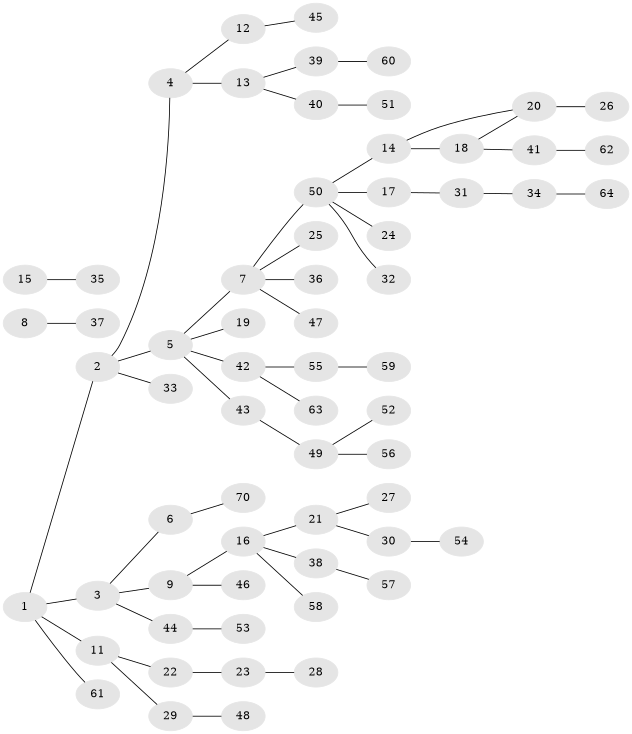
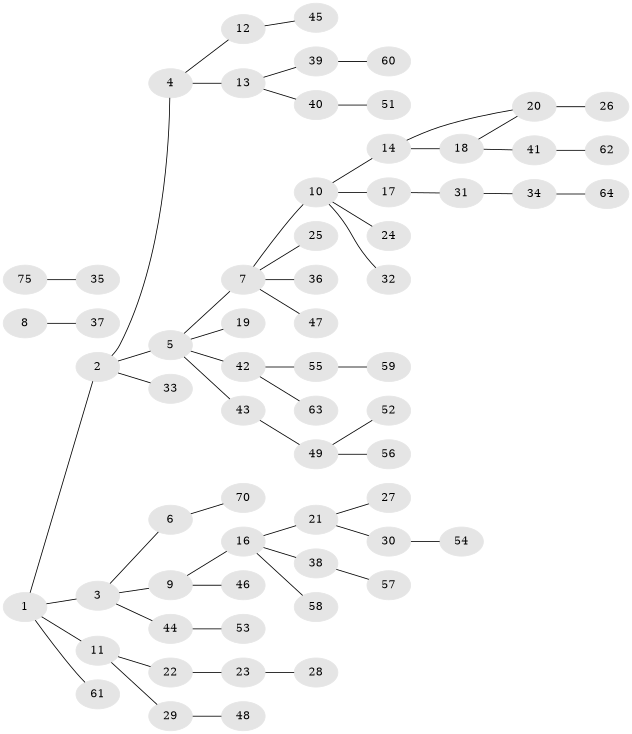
  graph {
    rankdir=LR
    node [color=gray90 style=filled]
    1
    2
    3
    11
    61
    4
    5
    33
    6
    9
    44
    22
    29
    12
    13
    7
    19
    42
    43
    8
    37
    n22 [label=70]
    16
    46
    53
    45
    39
    40
-   10 [label=50]
+   10
    25
    36
    47
    55
    63
    49
    14
    17
    24
    32
    21
    38
    58
    18
    20
    31
    23
    48
    60
    51
-   15
+   15 [label=75]
    35
    41
    27
    30
    57
    34
    26
    62
    54
    28
    64
    59
    52
    56
    1 -- 2
    1 -- 3
    1 -- 11
    1 -- 61
    2 -- 4
    2 -- 5
    2 -- 33
    3 -- 6
    3 -- 9
    3 -- 44
    11 -- 22
    11 -- 29
    4 -- 12
    4 -- 13
    5 -- 7
    5 -- 19
    5 -- 42
    5 -- 43
    6 -- n22
    9 -- 16
    9 -- 46
    44 -- 53
    22 -- 23
    29 -- 48
    12 -- 45
    13 -- 39
    13 -- 40
    7 -- 10
    7 -- 25
    7 -- 36
    7 -- 47
    42 -- 55
    42 -- 63
    43 -- 49
    8 -- 37
    16 -- 21
    16 -- 38
    16 -- 58
    39 -- 60
    40 -- 51
    10 -- 14
    10 -- 17
    10 -- 24
    10 -- 32
    55 -- 59
    49 -- 52
    49 -- 56
    14 -- 18
    14 -- 20
    17 -- 31
    21 -- 27
    21 -- 30
    38 -- 57
    18 -- 20
    18 -- 41
    20 -- 26
    31 -- 34
    23 -- 28
    15 -- 35
    41 -- 62
    30 -- 54
    34 -- 64
  }
